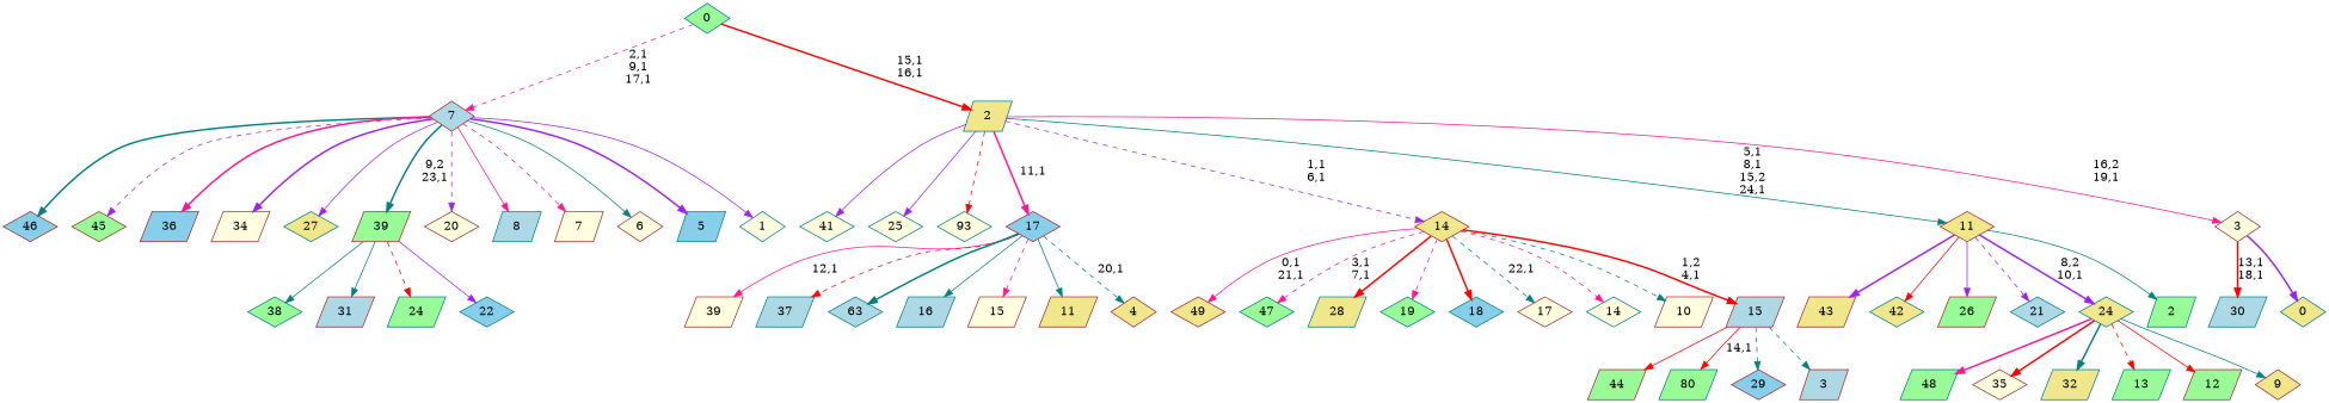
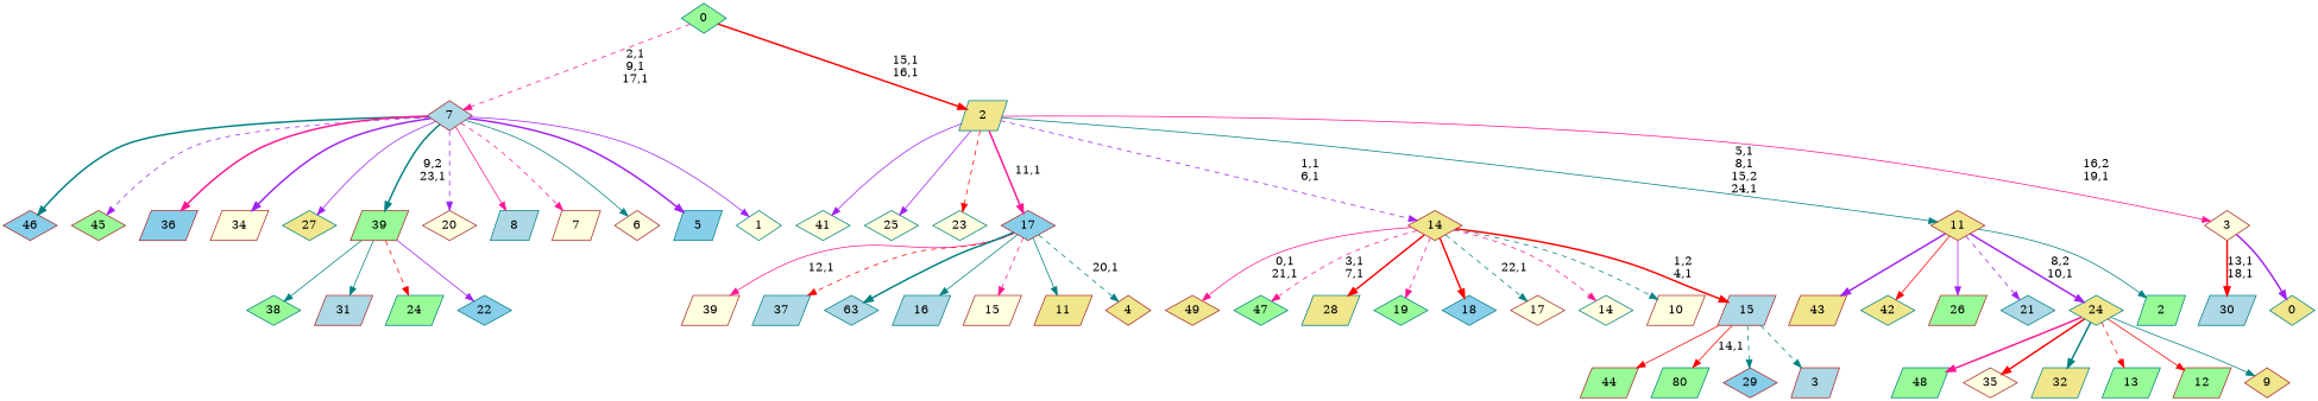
  digraph {
    node [color=brown fillcolor=lightyellow shape=diamond style=filled]
    edge [color=teal style=solid]
    n1 [fillcolor=khaki label=49]
    n2 [color=teal fillcolor=palegreen label=48 shape=parallelogram]
    n3 [color=teal fillcolor=palegreen label=47]
    n4 [fillcolor=skyblue label=46]
    n5 [fillcolor=palegreen label=45]
    n6 [fillcolor=palegreen label=44 shape=parallelogram]
    n7 [fillcolor=khaki label=43 shape=parallelogram]
    n8 [color=teal fillcolor=khaki label=42]
    n9 [color=teal label=41]
    n10 [color=teal fillcolor=palegreen label=80 shape=parallelogram]
    n11 [label=39 shape=parallelogram]
    n12 [color=teal fillcolor=palegreen label=38]
    n13 [color=teal fillcolor=lightblue label=37 shape=parallelogram]
    n14 [fillcolor=skyblue label=36 shape=parallelogram]
    n15 [label=35]
    n16 [label=34 shape=parallelogram]
    n17 [color=teal fillcolor=lightblue label=63]
    n18 [color=teal fillcolor=khaki label=32 shape=parallelogram]
    n19 [fillcolor=lightblue label=31 shape=parallelogram]
    n20 [color=teal fillcolor=lightblue label=30 shape=parallelogram]
    n21 [fillcolor=skyblue label=29]
    n22 [color=teal fillcolor=khaki label=28 shape=parallelogram]
    n23 [color=teal fillcolor=khaki label=27]
    n24 [fillcolor=palegreen label=26 shape=parallelogram]
    n25 [color=teal label=25]
    n26 [color=teal fillcolor=palegreen label=24 shape=parallelogram]
-   n27 [color=teal label=93]
+   n27 [color=teal label=23]
    n28 [color=teal fillcolor=skyblue label=22]
    39 [fillcolor=palegreen shape=parallelogram]
    n30 [color=teal fillcolor=lightblue label=21]
    n31 [label=20]
    n32 [color=teal fillcolor=palegreen label=19]
    n33 [color=teal fillcolor=skyblue label=18]
    n34 [label=17]
    n35 [color=teal fillcolor=lightblue label=16 shape=parallelogram]
    n36 [label=15 shape=parallelogram]
    n37 [color=teal label=14]
    n38 [color=teal fillcolor=palegreen label=13 shape=parallelogram]
    n39 [fillcolor=palegreen label=12 shape=parallelogram]
    n40 [fillcolor=khaki label=11 shape=parallelogram]
    n41 [label=10 shape=parallelogram]
    n42 [fillcolor=khaki label=9]
    24 [color=teal fillcolor=khaki]
    n44 [color=teal fillcolor=lightblue label=8 shape=parallelogram]
    n45 [label=7 shape=parallelogram]
    n46 [label=6]
    n47 [color=teal fillcolor=skyblue label=5 shape=parallelogram]
    n48 [fillcolor=khaki label=4]
    17 [fillcolor=skyblue]
    n50 [fillcolor=lightblue label=3 shape=parallelogram]
    15 [fillcolor=lightblue shape=parallelogram]
    14 [fillcolor=khaki]
    n53 [color=teal fillcolor=palegreen label=2 shape=parallelogram]
    11 [fillcolor=khaki]
    n55 [color=teal label=1]
    7 [fillcolor=lightblue]
    n57 [color=teal fillcolor=khaki label=0]
    3
    2 [color=teal fillcolor=khaki shape=parallelogram]
    0 [color=teal fillcolor=palegreen]
    39 -> n12
    39 -> n19
    39 -> n26 [color=red style=dashed]
    39 -> n28 [color=purple]
    24 -> n2 [color=deeppink style=bold]
    24 -> n15 [color=red style=bold]
    24 -> n18 [style=bold]
    24 -> n38 [color=red style=dashed]
    24 -> n39 [color=red]
    24 -> n42
    17 -> n11 [color=deeppink label="12,1"]
    17 -> n13 [color=red style=dashed]
    17 -> n17 [style=bold]
    17 -> n35
    17 -> n36 [color=deeppink style=dashed]
    17 -> n40
    17 -> n48 [label="20,1" style=dashed]
    15 -> n6 [color=red]
    15 -> n10 [color=red label="14,1"]
    15 -> n21 [style=dashed]
    15 -> n50 [style=dashed]
    14 -> n1 [color=deeppink label="0,1\n21,1"]
    14 -> n3 [color=deeppink label="3,1\n7,1" style=dashed]
    14 -> n22 [color=red style=bold]
    14 -> n32 [color=deeppink style=dashed]
    14 -> n33 [color=red style=bold]
    14 -> n34 [label="22,1" style=dashed]
    14 -> n37 [color=deeppink style=dashed]
    14 -> n41 [style=dashed]
    14 -> 15 [color=red label="1,2\n4,1" style=bold]
    11 -> n7 [color=purple style=bold]
    11 -> n8 [color=red]
    11 -> n24 [color=purple]
    11 -> n30 [color=purple style=dashed]
    11 -> 24 [color=purple label="8,2\n10,1" style=bold]
    11 -> n53
    7 -> n4 [style=bold]
    7 -> n5 [color=purple style=dashed]
    7 -> n14 [color=deeppink style=bold]
    7 -> n16 [color=purple style=bold]
    7 -> n23 [color=purple]
    7 -> 39 [label="9,2\n23,1" style=bold]
    7 -> n31 [color=purple style=dashed]
    7 -> n44 [color=deeppink]
    7 -> n45 [color=deeppink style=dashed]
    7 -> n46
    7 -> n47 [color=purple style=bold]
    7 -> n55 [color=purple]
    3 -> n20 [color=red label="13,1\n18,1" style=bold]
    3 -> n57 [color=purple style=bold]
    2 -> n9 [color=purple]
    2 -> n25 [color=purple]
    2 -> n27 [color=red style=dashed]
    2 -> 17 [color=deeppink label="11,1" style=bold]
    2 -> 14 [color=purple label="1,1\n6,1" style=dashed]
    2 -> 11 [label="5,1\n8,1\n15,2\n24,1"]
    2 -> 3 [color=deeppink label="16,2\n19,1"]
    0 -> 7 [color=deeppink label="2,1\n9,1\n17,1" style=dashed]
    0 -> 2 [color=red label="15,1\n16,1" style=bold]
  }
